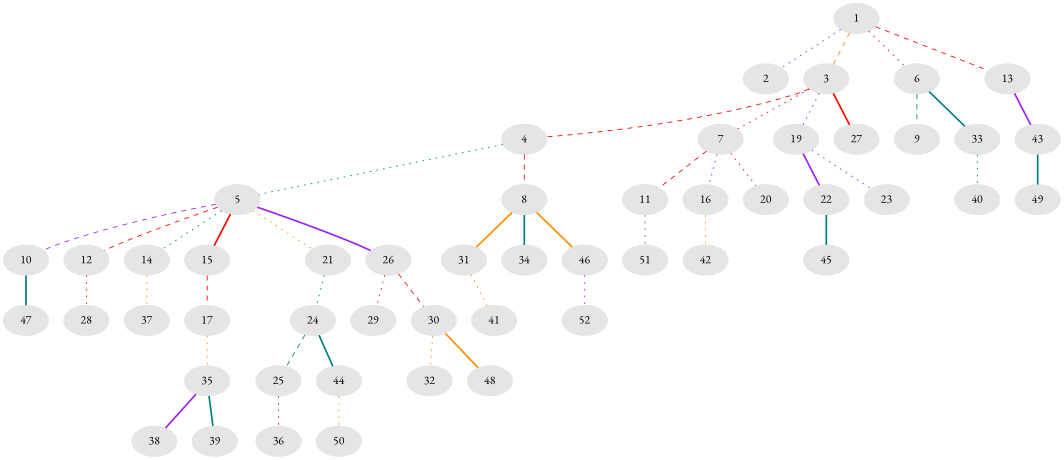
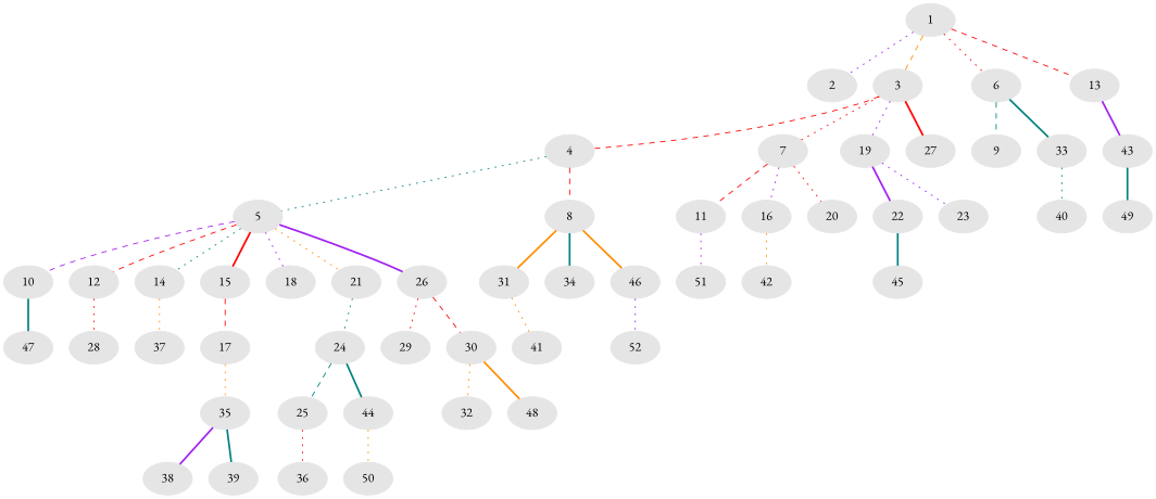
  graph {
    fontname="EB Garamond"
    node [color=gray90 fontname="EB Garamond" style=filled]
    edge [color=red fontname="EB Garamond" style=dotted]
    1
    2
    3
    6
    13
    4
    7
    19
    27
    9
    33
    43
    5
    8
    11
    16
    20
    22
    23
    10
    12
    14
    15
+   18
    21
    26
    31
    34
    46
    47
    28
    37
    17
    24
    29
    30
    40
    51
    42
    41
    52
    49
    35
    38
    39
    45
    25
    44
    36
    50
    32
    48
    1 -- 2 [color=purple]
    1 -- 3 [color=darkorange style=dashed]
    1 -- 6
    1 -- 13 [style=dashed]
    3 -- 4 [style=dashed]
    3 -- 7
    3 -- 19 [color=purple]
    3 -- 27 [style=bold]
    6 -- 9 [color=teal style=dashed]
    6 -- 33 [color=teal style=bold]
    13 -- 43 [color=purple style=bold]
    4 -- 5 [color=teal]
    4 -- 8 [style=dashed]
    7 -- 11 [style=dashed]
    7 -- 16 [color=purple]
    7 -- 20
    19 -- 22 [color=purple style=bold]
    19 -- 23 [color=purple]
    33 -- 40 [color=teal]
    43 -- 49 [color=teal style=bold]
    5 -- 10 [color=purple style=dashed]
    5 -- 12 [style=dashed]
    5 -- 14 [color=teal]
    5 -- 15 [style=bold]
+   5 -- 18 [color=purple]
    5 -- 21 [color=darkorange]
    5 -- 26 [color=purple style=bold]
    8 -- 31 [color=darkorange style=bold]
    8 -- 34 [color=teal style=bold]
    8 -- 46 [color=darkorange style=bold]
    11 -- 51 [color=purple]
    16 -- 42 [color=darkorange]
    22 -- 45 [color=teal style=bold]
    10 -- 47 [color=teal style=bold]
    12 -- 28
    14 -- 37 [color=darkorange]
    15 -- 17 [style=dashed]
    21 -- 24 [color=teal]
    26 -- 29
    26 -- 30 [style=dashed]
    31 -- 41 [color=darkorange]
    46 -- 52 [color=purple]
    17 -- 35 [color=darkorange]
    24 -- 25 [color=teal style=dashed]
    24 -- 44 [color=teal style=bold]
    30 -- 32 [color=darkorange]
    30 -- 48 [color=darkorange style=bold]
    35 -- 38 [color=purple style=bold]
    35 -- 39 [color=teal style=bold]
    25 -- 36
    44 -- 50 [color=darkorange]
  }
